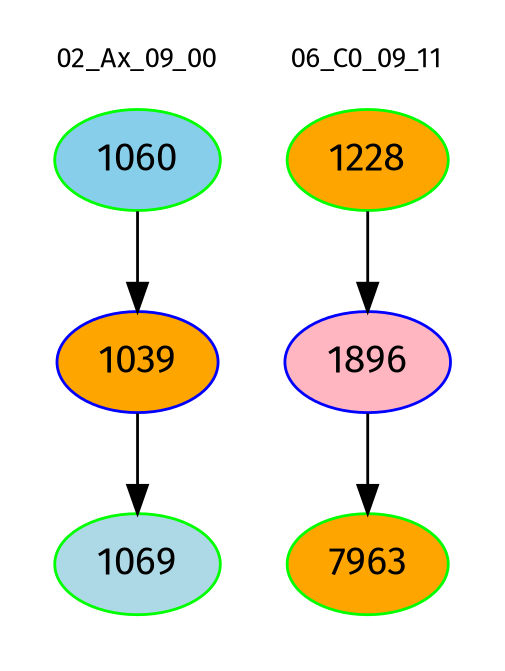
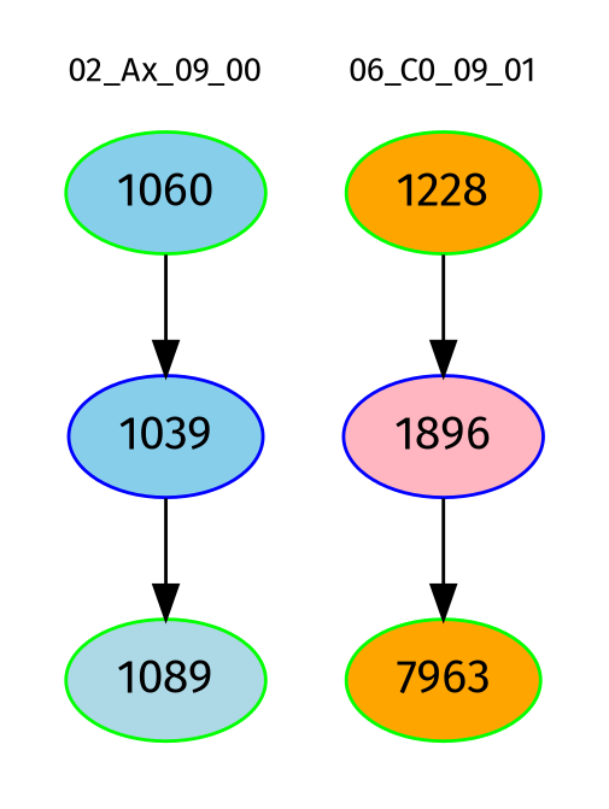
  digraph {
    fontname="Fira Sans"
    node [color=green fillcolor=skyblue fontname="Fira Sans" style=filled]
    edge [color=black fontname="Fira Sans"]
    n1 [label=1060]
-   n2 [color=blue fillcolor=orange label=1039]
-   n3 [fillcolor=lightblue label=1069]
+   n2 [color=blue label=1039]
+   n3 [fillcolor=lightblue label=1089]
    n4 [fillcolor=orange label=1228]
    n5 [color=blue fillcolor=lightpink label=1896]
    n6 [fillcolor=orange label=7963]
    subgraph cluster_1 {
      color=white
      fontsize=10
      label="02_Ax_09_00"
      n1
      n2
      n3
    }
    subgraph cluster_2 {
      color=white
      fontsize=10
-     label="06_C0_09_11"
+     label="06_C0_09_01"
      n4
      n5
      n6
    }
    n1 -> n2
    n2 -> n3
    n4 -> n5
    n5 -> n6
  }
